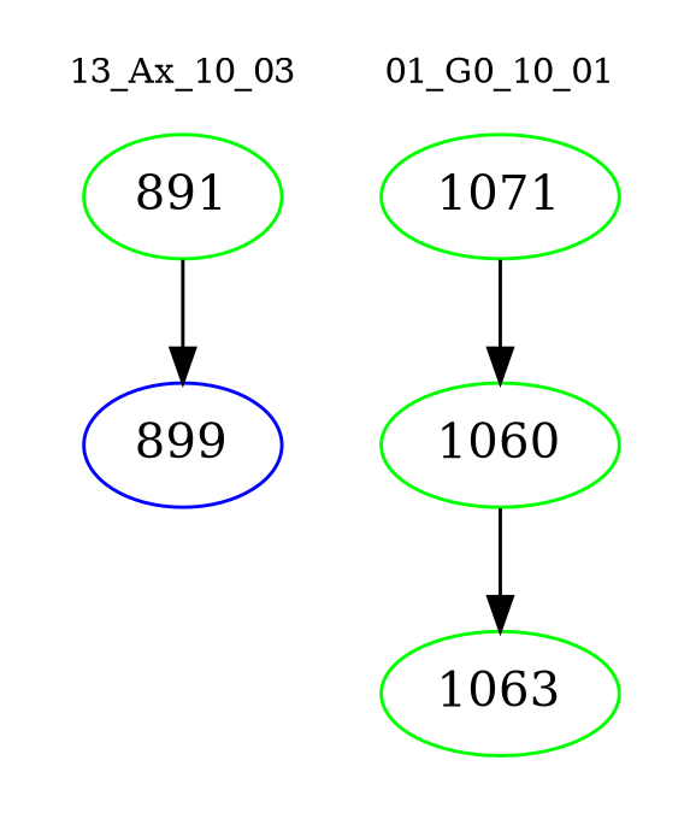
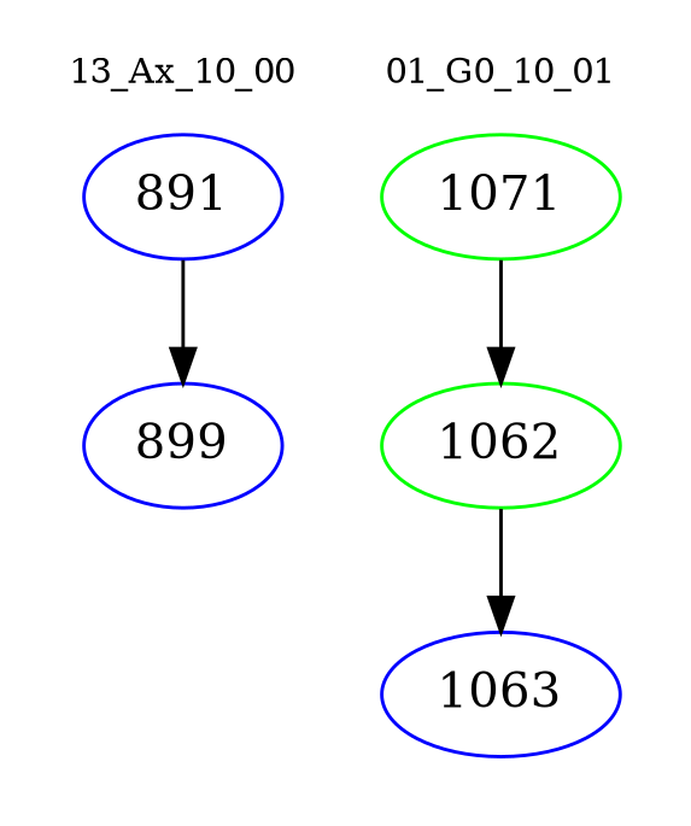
  digraph {
    node [color=green]
    edge [color=black]
-   n1 [label=891]
+   n1 [color=blue label=891]
    n2 [color=blue label=899]
    n3 [label=1071]
-   n4 [label=1060]
-   n5 [label=1063]
+   n4 [label=1062]
+   n5 [color=blue label=1063]
    subgraph cluster_1 {
      color=white
      fontsize=10
-     label="13_Ax_10_03"
+     label="13_Ax_10_00"
      n1
      n2
    }
    subgraph cluster_2 {
      color=white
      fontsize=10
      label="01_G0_10_01"
      n3
      n4
      n5
    }
    n1 -> n2
    n3 -> n4
    n4 -> n5
  }
